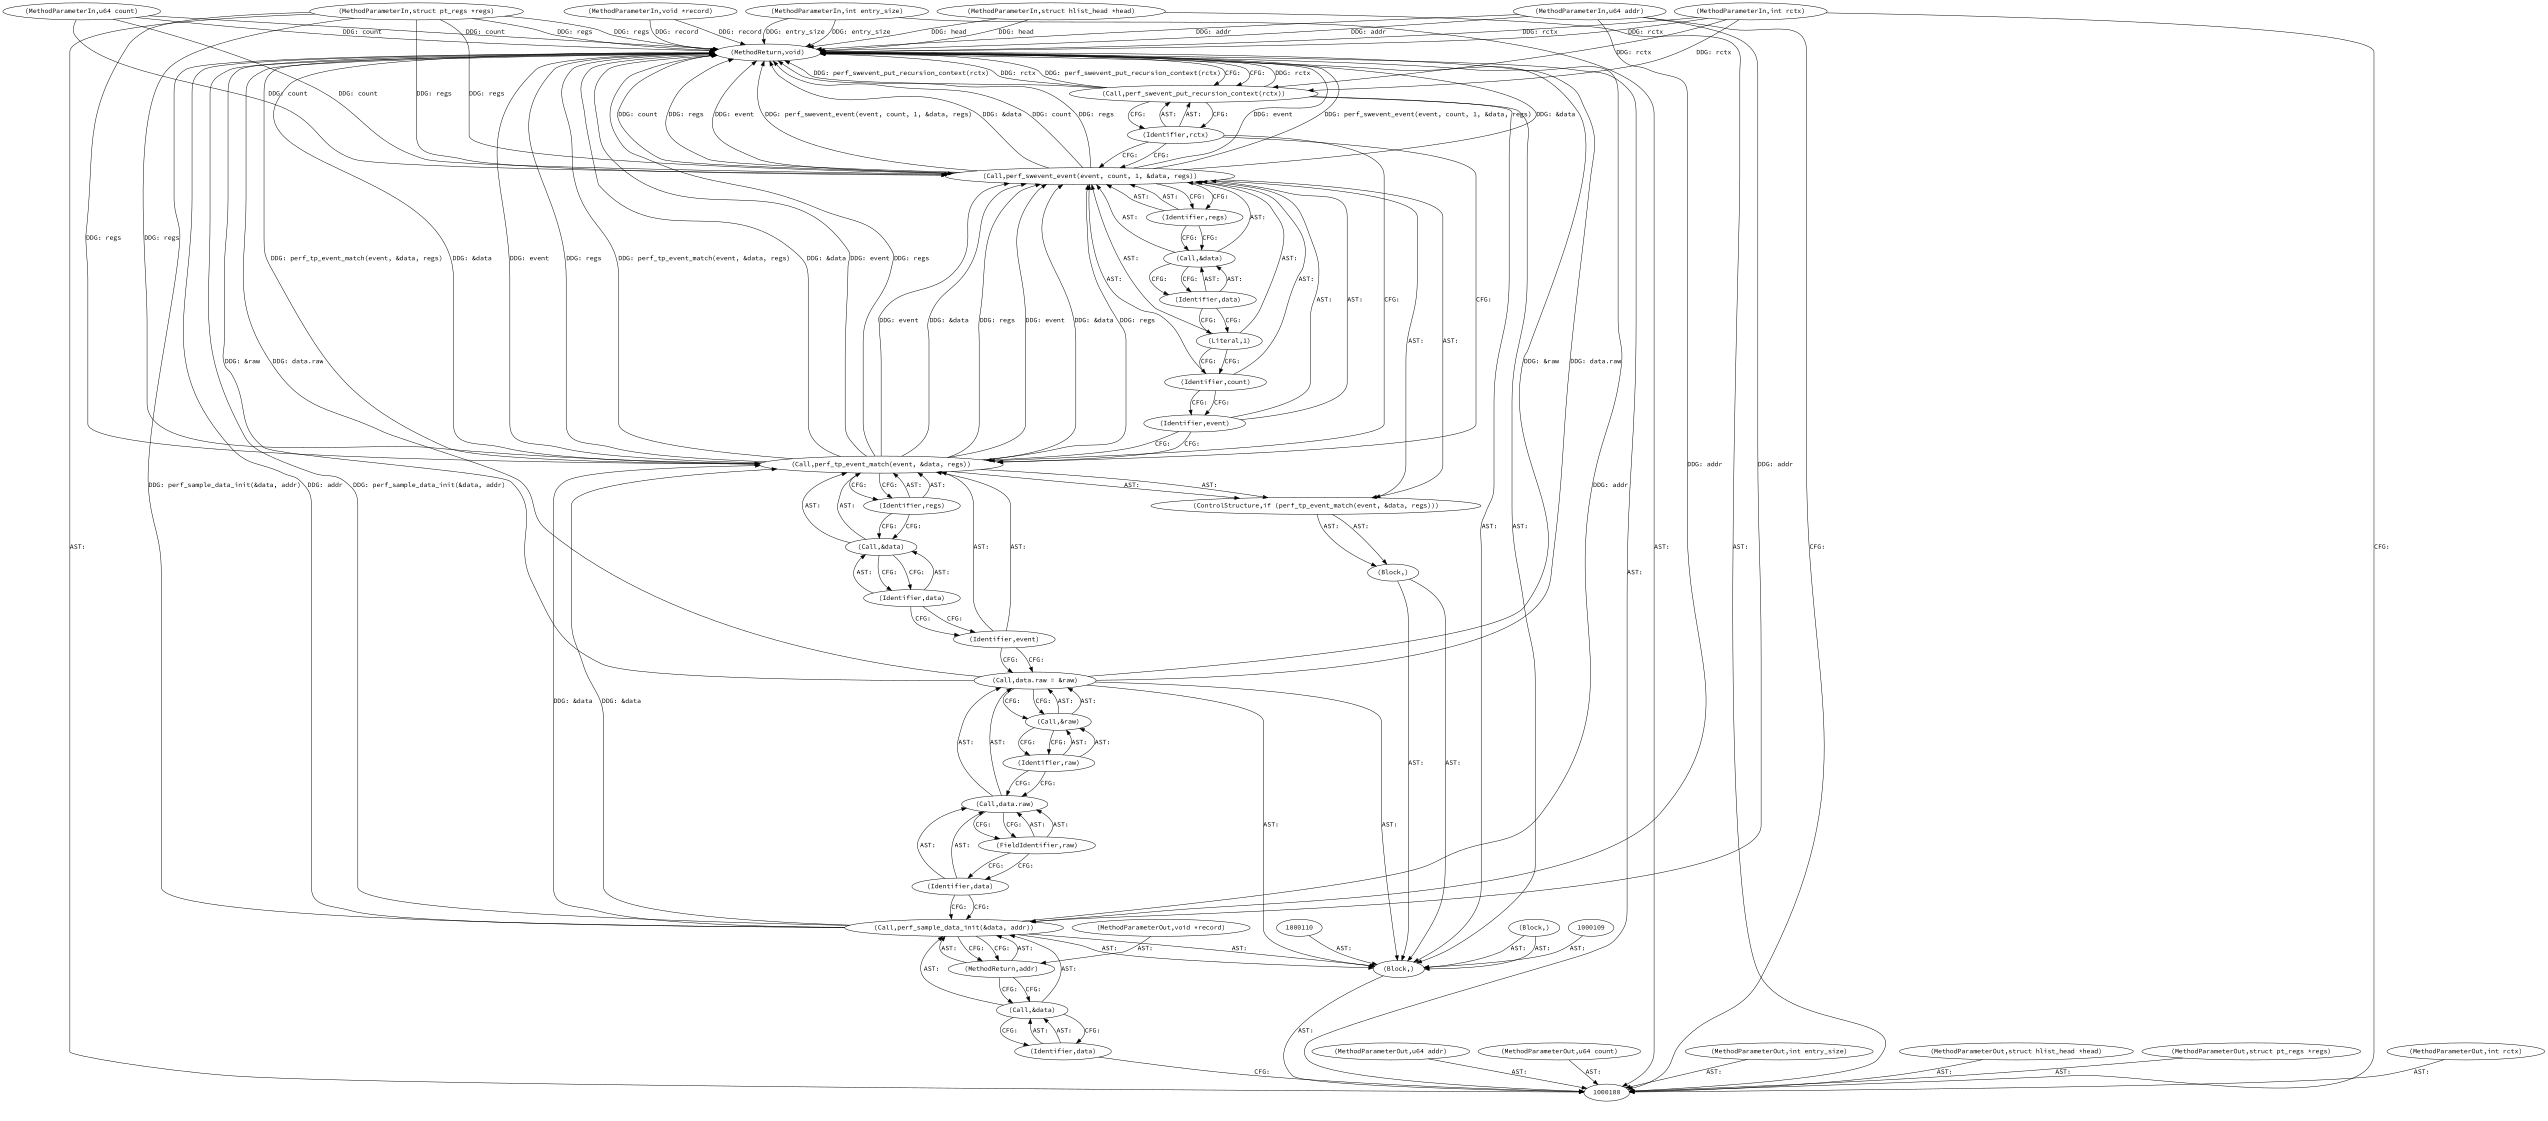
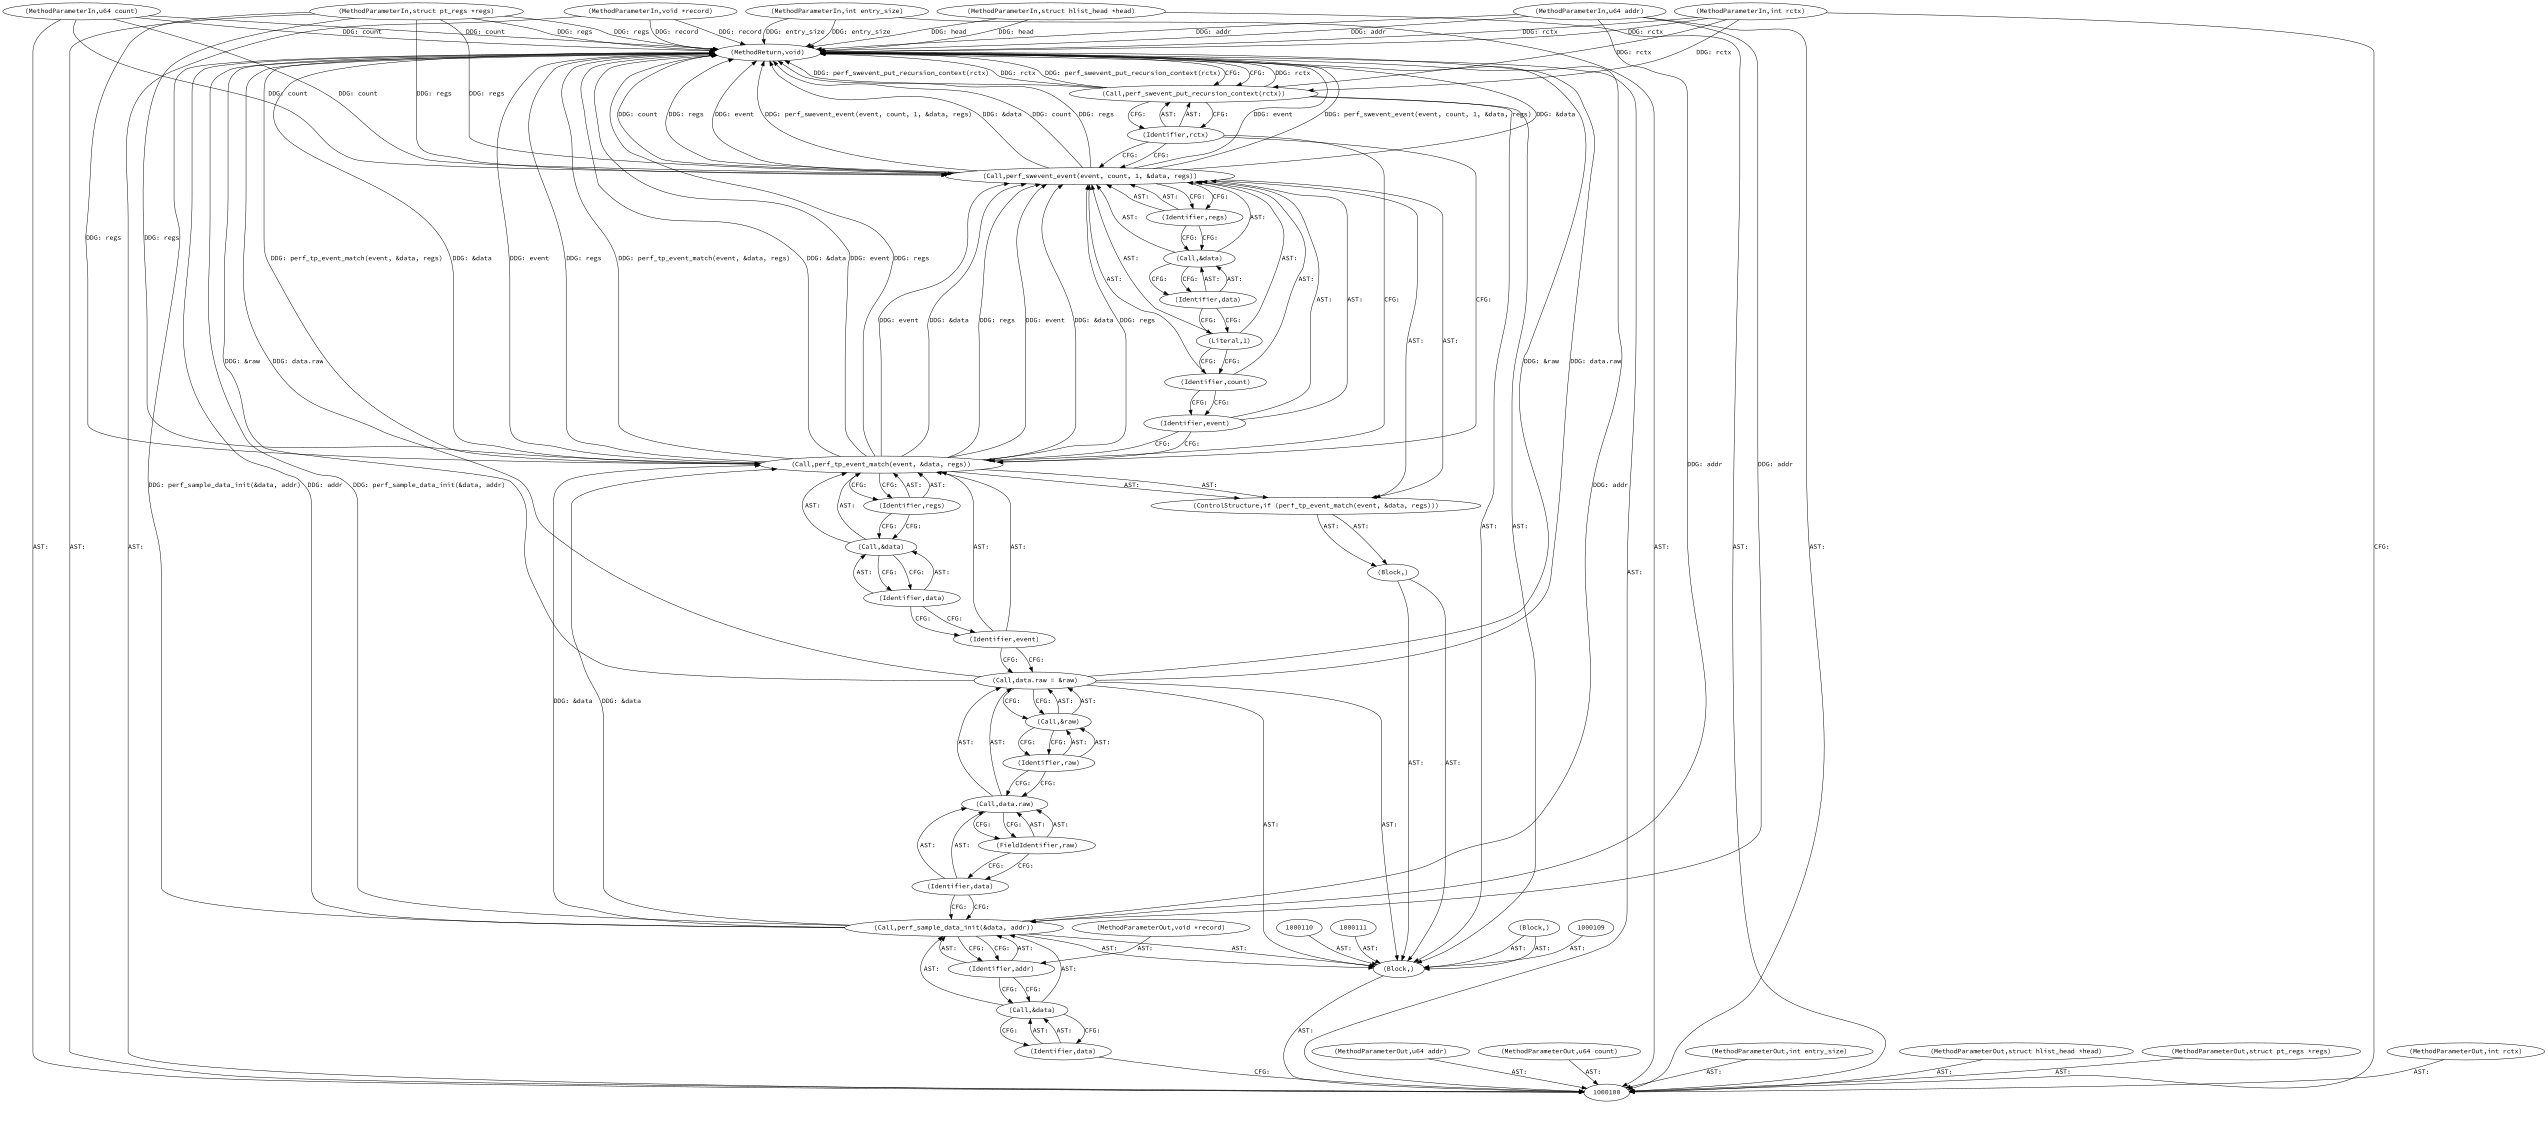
  digraph {
    fontname="Source Code Pro"
    node [fontname="Source Code Pro"]
    edge [fontname="Source Code Pro"]
    n1 [label="(MethodReturn,void)"]
    n2 [label="(Call,perf_swevent_put_recursion_context(rctx))"]
    1000100
    n4 [label="(Block,)"]
    n5 [label="(Identifier,rctx)"]
    n6 [label="(MethodParameterIn,u64 addr)"]
    n7 [label="(Call,perf_sample_data_init(&data, addr))"]
-   n8 [label="(MethodReturn,addr)"]
+   n8 [label="(Identifier,addr)"]
    n9 [label="(Call,perf_tp_event_match(event, &data, regs))"]
    n10 [label="(MethodParameterOut,u64 addr)"]
    n11 [label="(MethodParameterIn,u64 count)"]
    n12 [label="(Call,perf_swevent_event(event, count, 1, &data, regs))"]
    n13 [label="(ControlStructure,if (perf_tp_event_match(event, &data, regs)))"]
    n14 [label="(Identifier,regs)"]
    n15 [label="(MethodParameterOut,u64 count)"]
    n16 [label="(MethodParameterIn,void *record)"]
    n17 [label="(MethodParameterOut,void *record)"]
    n18 [label="(MethodParameterIn,int entry_size)"]
    n19 [label="(MethodParameterOut,int entry_size)"]
    n20 [label="(Call,&data)"]
    n21 [label="(Identifier,regs)"]
    n22 [label="(Identifier,data)"]
    n23 [label="(Call,data.raw = &raw)"]
    n24 [label="(Call,&raw)"]
    n25 [label="(Identifier,raw)"]
    n26 [label="(Call,data.raw)"]
    n27 [label="(FieldIdentifier,raw)"]
    n28 [label="(Identifier,data)"]
    n29 [label="(Block,)"]
    n30 [label="(Identifier,event)"]
    n31 [label="(Call,&data)"]
    n32 [label="(Identifier,data)"]
    n33 [label="(Identifier,event)"]
    n34 [label="(Identifier,count)"]
    n35 [label="(Call,&data)"]
    n36 [label="(Literal,1)"]
    n37 [label="(Identifier,data)"]
    n38 [label="(MethodParameterIn,struct hlist_head *head)"]
    n39 [label="(MethodParameterOut,struct hlist_head *head)"]
    n40 [label="(MethodParameterIn,struct pt_regs *regs)"]
    n41 [label="(MethodParameterOut,struct pt_regs *regs)"]
    n42 [label="(MethodParameterIn,int rctx)"]
    n43 [label="(MethodParameterOut,int rctx)"]
    n44 [label="(Block,)"]
    1000109
    1000110
+   1000111
    n1 -> n2 [label="CFG: "]
    n1 -> n2 [label="CFG: "]
    n1 -> 1000100 [label="AST: "]
    n2 -> n1 [label="DDG: rctx"]
    n2 -> n1 [label="DDG: perf_swevent_put_recursion_context(rctx)"]
    n2 -> n1 [label="DDG: rctx"]
    n2 -> n1 [label="DDG: perf_swevent_put_recursion_context(rctx)"]
    n2 -> n4 [label="AST: "]
    n2 -> n4 [label="AST: "]
    n2 -> n5 [label="CFG: "]
    n2 -> n5 [label="CFG: "]
    n4 -> 1000100 [label="AST: "]
    n5 -> n2 [label="AST: "]
    n5 -> n2 [label="AST: "]
    n5 -> n9 [label="CFG: "]
    n5 -> n9 [label="CFG: "]
    n5 -> n12 [label="CFG: "]
    n5 -> n12 [label="CFG: "]
    n6 -> n1 [label="DDG: addr"]
    n6 -> n1 [label="DDG: addr"]
-   n6 -> 1000100 [label="CFG: "]
+   n6 -> 1000100 [label="AST: "]
    n6 -> n7 [label="DDG: addr"]
    n6 -> n7 [label="DDG: addr"]
    n7 -> n1 [label="DDG: addr"]
    n7 -> n1 [label="DDG: perf_sample_data_init(&data, addr)"]
    n7 -> n1 [label="DDG: addr"]
    n7 -> n1 [label="DDG: perf_sample_data_init(&data, addr)"]
    n7 -> n4 [label="AST: "]
    n7 -> n4 [label="AST: "]
    n7 -> n8 [label="CFG: "]
    n7 -> n8 [label="CFG: "]
    n7 -> n9 [label="DDG: &data"]
    n7 -> n9 [label="DDG: &data"]
    n8 -> n7 [label="AST: "]
    n8 -> n7 [label="AST: "]
    n8 -> n20 [label="CFG: "]
    n8 -> n20 [label="CFG: "]
    n9 -> n1 [label="DDG: perf_tp_event_match(event, &data, regs)"]
    n9 -> n1 [label="DDG: &data"]
    n9 -> n1 [label="DDG: event"]
    n9 -> n1 [label="DDG: regs"]
    n9 -> n1 [label="DDG: perf_tp_event_match(event, &data, regs)"]
    n9 -> n1 [label="DDG: &data"]
    n9 -> n1 [label="DDG: event"]
    n9 -> n1 [label="DDG: regs"]
    n9 -> n12 [label="DDG: event"]
    n9 -> n12 [label="DDG: &data"]
    n9 -> n12 [label="DDG: regs"]
    n9 -> n12 [label="DDG: event"]
    n9 -> n12 [label="DDG: &data"]
    n9 -> n12 [label="DDG: regs"]
    n9 -> n13 [label="AST: "]
    n9 -> n13 [label="AST: "]
    n9 -> n21 [label="CFG: "]
    n9 -> n21 [label="CFG: "]
    n10 -> 1000100 [label="AST: "]
    n11 -> n1 [label="DDG: count"]
    n11 -> n1 [label="DDG: count"]
+   n11 -> 1000100 [label="AST: "]
    n11 -> n12 [label="DDG: count"]
    n11 -> n12 [label="DDG: count"]
    n12 -> n1 [label="DDG: count"]
    n12 -> n1 [label="DDG: regs"]
    n12 -> n1 [label="DDG: event"]
    n12 -> n1 [label="DDG: perf_swevent_event(event, count, 1, &data, regs)"]
    n12 -> n1 [label="DDG: &data"]
    n12 -> n1 [label="DDG: count"]
    n12 -> n1 [label="DDG: regs"]
    n12 -> n1 [label="DDG: event"]
    n12 -> n1 [label="DDG: perf_swevent_event(event, count, 1, &data, regs)"]
    n12 -> n1 [label="DDG: &data"]
    n12 -> n13 [label="AST: "]
    n12 -> n13 [label="AST: "]
    n12 -> n14 [label="CFG: "]
    n12 -> n14 [label="CFG: "]
    n13 -> n29 [label="AST: "]
    n13 -> n29 [label="AST: "]
    n14 -> n12 [label="AST: "]
    n14 -> n12 [label="AST: "]
    n14 -> n35 [label="CFG: "]
    n14 -> n35 [label="CFG: "]
    n15 -> 1000100 [label="AST: "]
    n16 -> n1 [label="DDG: record"]
    n16 -> n1 [label="DDG: record"]
+   n16 -> 1000100 [label="AST: "]
    n17 -> n8 [label="AST: "]
    n18 -> n1 [label="DDG: entry_size"]
    n18 -> n1 [label="DDG: entry_size"]
    n18 -> 1000100 [label="AST: "]
    n19 -> 1000100 [label="AST: "]
    n20 -> n7 [label="AST: "]
    n20 -> n7 [label="AST: "]
    n20 -> n22 [label="CFG: "]
    n20 -> n22 [label="CFG: "]
    n21 -> n9 [label="AST: "]
    n21 -> n9 [label="AST: "]
    n21 -> n31 [label="CFG: "]
    n21 -> n31 [label="CFG: "]
    n22 -> 1000100 [label="CFG: "]
    n22 -> n20 [label="AST: "]
    n22 -> n20 [label="AST: "]
    n23 -> n1 [label="DDG: &raw"]
    n23 -> n1 [label="DDG: data.raw"]
    n23 -> n1 [label="DDG: &raw"]
    n23 -> n1 [label="DDG: data.raw"]
    n23 -> n4 [label="AST: "]
    n23 -> n4 [label="AST: "]
    n23 -> n24 [label="CFG: "]
    n23 -> n24 [label="CFG: "]
    n24 -> n23 [label="AST: "]
    n24 -> n23 [label="AST: "]
    n24 -> n25 [label="CFG: "]
    n24 -> n25 [label="CFG: "]
    n25 -> n24 [label="AST: "]
    n25 -> n24 [label="AST: "]
    n25 -> n26 [label="CFG: "]
    n25 -> n26 [label="CFG: "]
    n26 -> n23 [label="AST: "]
    n26 -> n23 [label="AST: "]
    n26 -> n27 [label="CFG: "]
    n26 -> n27 [label="CFG: "]
    n27 -> n26 [label="AST: "]
    n27 -> n26 [label="AST: "]
    n27 -> n28 [label="CFG: "]
    n27 -> n28 [label="CFG: "]
    n28 -> n7 [label="CFG: "]
    n28 -> n7 [label="CFG: "]
    n28 -> n26 [label="AST: "]
    n28 -> n26 [label="AST: "]
    n29 -> n4 [label="AST: "]
    n29 -> n4 [label="AST: "]
    n30 -> n9 [label="AST: "]
    n30 -> n9 [label="AST: "]
    n30 -> n23 [label="CFG: "]
    n30 -> n23 [label="CFG: "]
    n31 -> n9 [label="AST: "]
    n31 -> n9 [label="AST: "]
    n31 -> n32 [label="CFG: "]
    n31 -> n32 [label="CFG: "]
    n32 -> n30 [label="CFG: "]
    n32 -> n30 [label="CFG: "]
    n32 -> n31 [label="AST: "]
    n32 -> n31 [label="AST: "]
    n33 -> n9 [label="CFG: "]
    n33 -> n9 [label="CFG: "]
    n33 -> n12 [label="AST: "]
    n33 -> n12 [label="AST: "]
    n34 -> n12 [label="AST: "]
    n34 -> n12 [label="AST: "]
    n34 -> n33 [label="CFG: "]
    n34 -> n33 [label="CFG: "]
    n35 -> n12 [label="AST: "]
    n35 -> n12 [label="AST: "]
    n35 -> n37 [label="CFG: "]
    n35 -> n37 [label="CFG: "]
    n36 -> n12 [label="AST: "]
    n36 -> n12 [label="AST: "]
    n36 -> n34 [label="CFG: "]
    n36 -> n34 [label="CFG: "]
    n37 -> n35 [label="AST: "]
    n37 -> n35 [label="AST: "]
    n37 -> n36 [label="CFG: "]
    n37 -> n36 [label="CFG: "]
    n38 -> n1 [label="DDG: head"]
    n38 -> n1 [label="DDG: head"]
    n38 -> 1000100 [label="AST: "]
    n39 -> 1000100 [label="AST: "]
    n40 -> n1 [label="DDG: regs"]
    n40 -> n1 [label="DDG: regs"]
    n40 -> 1000100 [label="AST: "]
    n40 -> n9 [label="DDG: regs"]
    n40 -> n9 [label="DDG: regs"]
    n40 -> n12 [label="DDG: regs"]
    n40 -> n12 [label="DDG: regs"]
    n41 -> 1000100 [label="AST: "]
    n42 -> n1 [label="DDG: rctx"]
    n42 -> n1 [label="DDG: rctx"]
    n42 -> n2 [label="DDG: rctx"]
    n42 -> n2 [label="DDG: rctx"]
    n42 -> 1000100 [label="CFG: "]
    n43 -> 1000100 [label="AST: "]
    n44 -> n4 [label="AST: "]
    n44 -> n4 [label="AST: "]
    1000109 -> n4 [label="AST: "]
    1000110 -> n4 [label="AST: "]
+   1000111 -> n4 [label="AST: "]
  }
